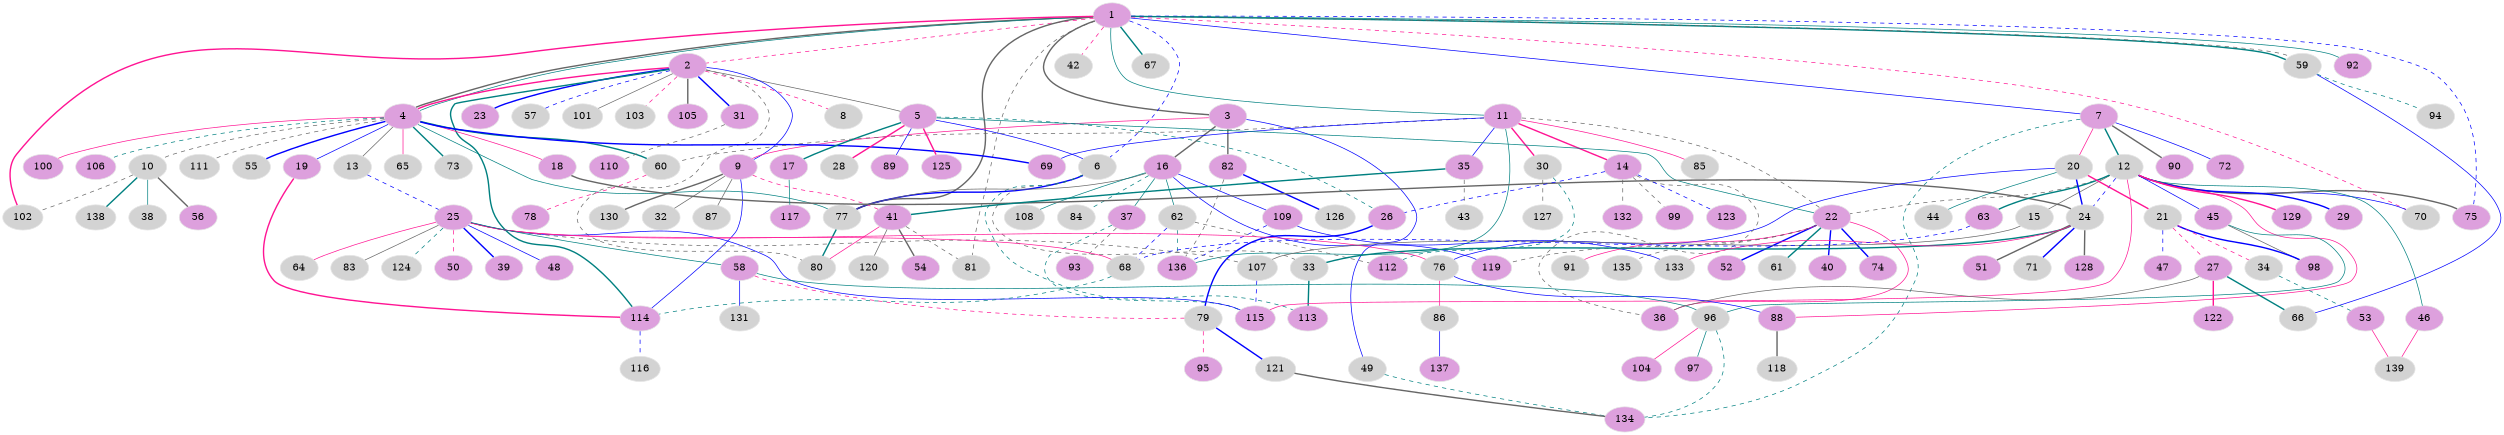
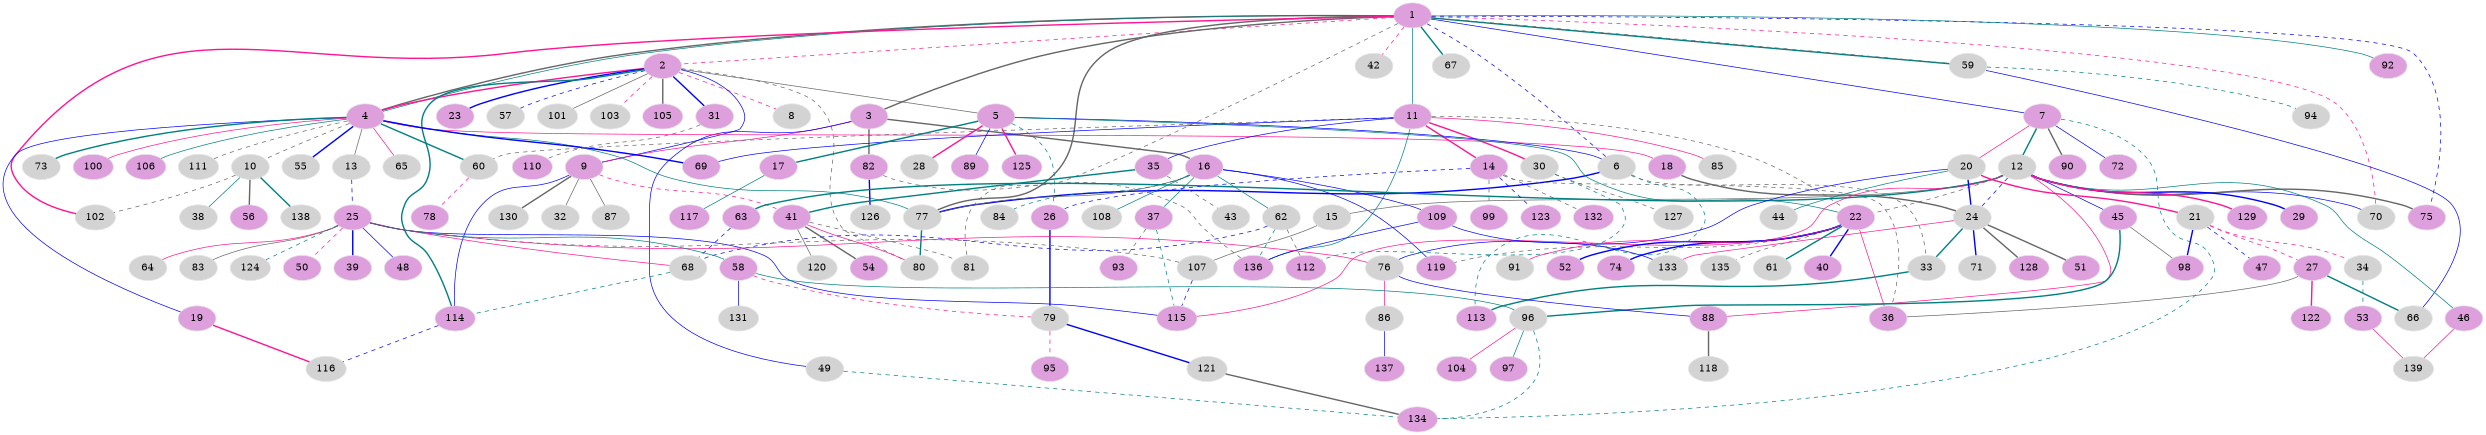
  graph {
    node [color=gray90 fillcolor=plum style=filled]
    edge [color=gray40 style=solid]
    1
    2
    3
    4
    6 [fillcolor=lightgrey]
    7
    11
    42 [fillcolor=lightgrey]
    59 [fillcolor=lightgrey]
    67 [fillcolor=lightgrey]
    70 [fillcolor=lightgrey]
    75
    77 [fillcolor=lightgrey]
    81 [fillcolor=lightgrey]
    92
    102 [fillcolor=lightgrey]
    5
    8 [fillcolor=lightgrey]
    9
    23
    31
    57 [fillcolor=lightgrey]
    80 [fillcolor=lightgrey]
    101 [fillcolor=lightgrey]
    103 [fillcolor=lightgrey]
    105
    114
    16
    49 [fillcolor=lightgrey]
    82
    10 [fillcolor=lightgrey]
    13 [fillcolor=lightgrey]
    18
    19
    55 [fillcolor=lightgrey]
    60 [fillcolor=lightgrey]
    65 [fillcolor=lightgrey]
    69
    73 [fillcolor=lightgrey]
    100
    106
    111 [fillcolor=lightgrey]
    33 [fillcolor=lightgrey]
    113
    12 [fillcolor=lightgrey]
    20 [fillcolor=lightgrey]
    72
    90
    134
    22
    14
    30 [fillcolor=lightgrey]
    35
    85 [fillcolor=lightgrey]
    136
    66 [fillcolor=lightgrey]
    94 [fillcolor=lightgrey]
    17
    26
    28 [fillcolor=lightgrey]
    89
    125
    32 [fillcolor=lightgrey]
    41
    87 [fillcolor=lightgrey]
    130 [fillcolor=lightgrey]
    110
    116 [fillcolor=lightgrey]
    37
    62 [fillcolor=lightgrey]
    84 [fillcolor=lightgrey]
    108 [fillcolor=lightgrey]
    109
    119
    126 [fillcolor=lightgrey]
    38 [fillcolor=lightgrey]
    56
    138 [fillcolor=lightgrey]
    25
    24 [fillcolor=lightgrey]
    78
    117
    36
    40
    52
    61 [fillcolor=lightgrey]
    74
    91 [fillcolor=lightgrey]
    135 [fillcolor=lightgrey]
    79 [fillcolor=lightgrey]
    15 [fillcolor=lightgrey]
    29
    45
    46
    63
    88
    115
    129
    21 [fillcolor=lightgrey]
    44 [fillcolor=lightgrey]
    76 [fillcolor=lightgrey]
    51
    71 [fillcolor=lightgrey]
    128
    133 [fillcolor=lightgrey]
    54
    120 [fillcolor=lightgrey]
    99
    123
    132
    112
    127 [fillcolor=lightgrey]
    43 [fillcolor=lightgrey]
    107 [fillcolor=lightgrey]
    98
    96 [fillcolor=lightgrey]
    139 [fillcolor=lightgrey]
    68 [fillcolor=lightgrey]
    118 [fillcolor=lightgrey]
    39
    48
    50
    58
    64 [fillcolor=lightgrey]
    83 [fillcolor=lightgrey]
    124 [fillcolor=lightgrey]
    93
    27
    34 [fillcolor=lightgrey]
    47
    86 [fillcolor=lightgrey]
    122
    53
    131 [fillcolor=lightgrey]
    95
    121 [fillcolor=lightgrey]
    97
    104
    137
    1 -- 2 [color=deeppink style=dashed]
    1 -- 3 [style=bold]
    1 -- 4 [style=bold]
    1 -- 4 [color=teal]
    1 -- 6 [color=blue style=dashed]
    1 -- 7 [color=blue]
    1 -- 11 [color=teal]
    1 -- 42 [color=deeppink style=dashed]
    1 -- 59 [color=teal style=bold]
    1 -- 59 [style=dashed]
    1 -- 67 [color=teal style=bold]
    1 -- 70 [color=deeppink style=dashed]
    1 -- 75 [color=blue style=dashed]
    1 -- 77 [style=bold]
    1 -- 81 [style=dashed]
    1 -- 92 [color=teal]
    1 -- 102 [color=deeppink style=bold]
    2 -- 4 [color=deeppink style=bold]
    2 -- 5
    2 -- 8 [color=deeppink style=dashed]
    2 -- 9 [color=blue]
    2 -- 23 [color=blue style=bold]
    2 -- 31 [color=blue style=bold]
    2 -- 57 [color=blue style=dashed]
    2 -- 80 [style=dashed]
    2 -- 101
    2 -- 103 [color=deeppink style=dashed]
    2 -- 105 [style=bold]
    2 -- 114 [color=teal style=bold]
    3 -- 9 [color=deeppink]
    3 -- 16 [style=bold]
    3 -- 49 [color=blue]
    3 -- 82 [style=bold]
    4 -- 77 [color=teal]
    4 -- 10 [style=dashed]
    4 -- 13
    4 -- 18 [color=deeppink]
    4 -- 19 [color=blue]
    4 -- 55 [color=blue style=bold]
    4 -- 60 [color=teal style=bold]
    4 -- 65 [color=deeppink]
    4 -- 69 [color=blue style=bold]
    4 -- 73 [color=teal style=bold]
    4 -- 100 [color=deeppink]
-   4 -- 106 [color=teal style=dashed]
+   4 -- 106 [color=teal]
    4 -- 111 [style=dashed]
    6 -- 77 [color=blue style=bold]
    6 -- 33 [style=dashed]
    6 -- 113 [color=teal style=dashed]
    7 -- 12 [color=teal style=bold]
    7 -- 20 [color=deeppink]
    7 -- 72 [color=blue]
    7 -- 90 [style=bold]
    7 -- 134 [color=teal style=dashed]
    11 -- 60 [style=dashed]
    11 -- 69 [color=blue]
    11 -- 22 [style=dashed]
    11 -- 14 [color=deeppink style=bold]
    11 -- 30 [color=deeppink style=bold]
    11 -- 35 [color=blue]
    11 -- 85 [color=deeppink]
    11 -- 136 [color=teal]
    59 -- 66 [color=blue]
    59 -- 94 [color=teal style=dashed]
    77 -- 80 [color=teal style=bold]
    5 -- 6 [color=blue]
    5 -- 22 [color=teal]
    5 -- 17 [color=teal style=bold]
    5 -- 26 [color=teal style=dashed]
    5 -- 28 [color=deeppink style=bold]
    5 -- 89 [color=blue]
    5 -- 125 [color=deeppink style=bold]
    9 -- 114 [color=blue]
    9 -- 32
    9 -- 41 [color=deeppink style=dashed]
    9 -- 87
    9 -- 130 [style=bold]
    31 -- 110 [style=dashed]
    114 -- 116 [color=blue style=dashed]
    16 -- 77
    16 -- 37 [color=teal]
    16 -- 62 [color=teal]
    16 -- 84 [color=teal style=dashed]
    16 -- 108 [color=teal]
    16 -- 109 [color=blue]
    16 -- 119 [color=blue]
    49 -- 134 [color=teal style=dashed]
    82 -- 136 [style=dashed]
    82 -- 126 [color=blue style=bold]
    10 -- 102 [style=dashed]
    10 -- 38 [color=teal]
    10 -- 56 [style=bold]
    10 -- 138 [color=teal style=bold]
    13 -- 25 [color=blue style=dashed]
    18 -- 24 [style=bold]
-   19 -- 114 [color=deeppink style=bold]
+   19 -- 116 [color=deeppink style=bold]
    60 -- 78 [color=deeppink style=dashed]
    33 -- 113 [color=teal style=bold]
    12 -- 70 [color=blue]
    12 -- 75 [style=bold]
    12 -- 22 [style=dashed]
    12 -- 24 [color=blue style=dashed]
    12 -- 15
    12 -- 29 [color=blue style=bold]
    12 -- 45 [color=blue]
    12 -- 46 [color=teal]
    12 -- 63 [color=teal style=bold]
    12 -- 88 [color=deeppink]
    12 -- 115 [color=deeppink]
    12 -- 129 [color=deeppink style=bold]
    20 -- 24 [color=blue style=bold]
    20 -- 21 [color=deeppink style=bold]
    20 -- 44 [color=teal]
    20 -- 76 [color=blue]
    22 -- 119 [style=dashed]
    22 -- 36 [color=deeppink]
    22 -- 40 [color=blue style=bold]
    22 -- 52 [color=blue style=bold]
    22 -- 61 [color=teal style=bold]
    22 -- 74 [color=blue style=bold]
    22 -- 91 [color=deeppink]
    22 -- 135 [style=dashed]
    14 -- 26 [color=blue style=dashed]
    14 -- 36 [style=dashed]
    14 -- 99 [style=dashed]
    14 -- 123 [color=blue style=dashed]
    14 -- 132 [style=dashed]
    30 -- 112 [color=teal style=dashed]
    30 -- 127 [style=dashed]
    35 -- 41 [color=teal style=bold]
    35 -- 43 [style=dashed]
    17 -- 117 [color=teal]
    26 -- 79 [color=blue style=bold]
    41 -- 81 [style=dashed]
    41 -- 80 [color=deeppink]
    41 -- 54 [style=bold]
    41 -- 120
    37 -- 115 [color=teal style=dashed]
    37 -- 93 [style=dashed]
    62 -- 136 [color=teal style=dashed]
    62 -- 112 [style=dashed]
    62 -- 68 [color=blue style=dashed]
-   109 -- 136 [color=blue style=dashed]
+   109 -- 136 [color=blue]
    109 -- 133 [color=blue]
    25 -- 115 [color=blue]
    25 -- 76 [color=deeppink]
    25 -- 107 [style=dashed]
    25 -- 68 [color=deeppink]
    25 -- 39 [color=blue style=bold]
    25 -- 48 [color=blue]
    25 -- 50 [color=deeppink style=dashed]
    25 -- 58 [color=teal]
    25 -- 64 [color=deeppink]
    25 -- 83
    25 -- 124 [color=teal style=dashed]
    24 -- 33 [color=teal style=bold]
    24 -- 51 [style=bold]
    24 -- 71 [color=blue style=bold]
    24 -- 128 [style=bold]
    24 -- 133 [color=deeppink]
    79 -- 95 [color=deeppink style=dashed]
    79 -- 121 [color=blue style=bold]
    15 -- 107
    45 -- 98
-   45 -- 96 [color=teal]
+   45 -- 96 [color=teal style=bold]
    46 -- 139 [color=deeppink]
    63 -- 68 [color=blue style=dashed]
    88 -- 118 [style=bold]
    21 -- 98 [color=blue style=bold]
    21 -- 27 [color=deeppink style=dashed]
    21 -- 34 [color=deeppink style=dashed]
    21 -- 47 [color=blue style=dashed]
    76 -- 88 [color=blue]
    76 -- 86 [color=deeppink]
    107 -- 115 [color=blue style=dashed]
    96 -- 134 [color=teal style=dashed]
    96 -- 97 [color=teal]
    96 -- 104 [color=deeppink]
    68 -- 114 [color=teal style=dashed]
    58 -- 79 [color=deeppink style=dashed]
    58 -- 96 [color=teal]
    58 -- 131 [color=blue]
    27 -- 66 [color=teal style=bold]
    27 -- 36
    27 -- 122 [color=deeppink style=bold]
    34 -- 53 [color=teal style=dashed]
    86 -- 137 [color=blue]
    53 -- 139 [color=deeppink]
    121 -- 134 [style=bold]
  }
